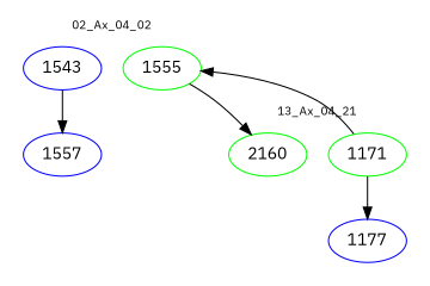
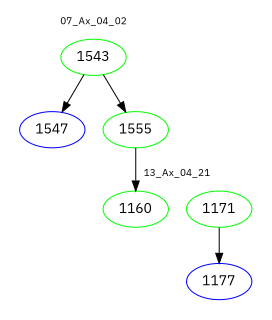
  digraph {
    fontname="IBM Plex Sans"
    node [color=green fontname="IBM Plex Sans"]
    edge [color=black fontname="IBM Plex Sans"]
-   n1 [color=blue label=1543]
-   n2 [color=blue label=1557]
+   n1 [label=1543]
+   n2 [color=blue label=1547]
    n3 [label=1555]
    n4 [label=1171]
-   n5 [label=2160]
+   n5 [label=1160]
    n6 [color=blue label=1177]
    subgraph cluster_1 {
      color=white
      fontsize=10
-     label="02_Ax_04_02"
+     label="07_Ax_04_02"
      n1
      n2
      n3
    }
    subgraph cluster_2 {
      color=white
      fontsize=10
      label="13_Ax_04_21"
      n4
      n5
      n6
    }
    n1 -> n2
-   n4 -> n3
+   n1 -> n3
    n3 -> n5
    n4 -> n6
  }
